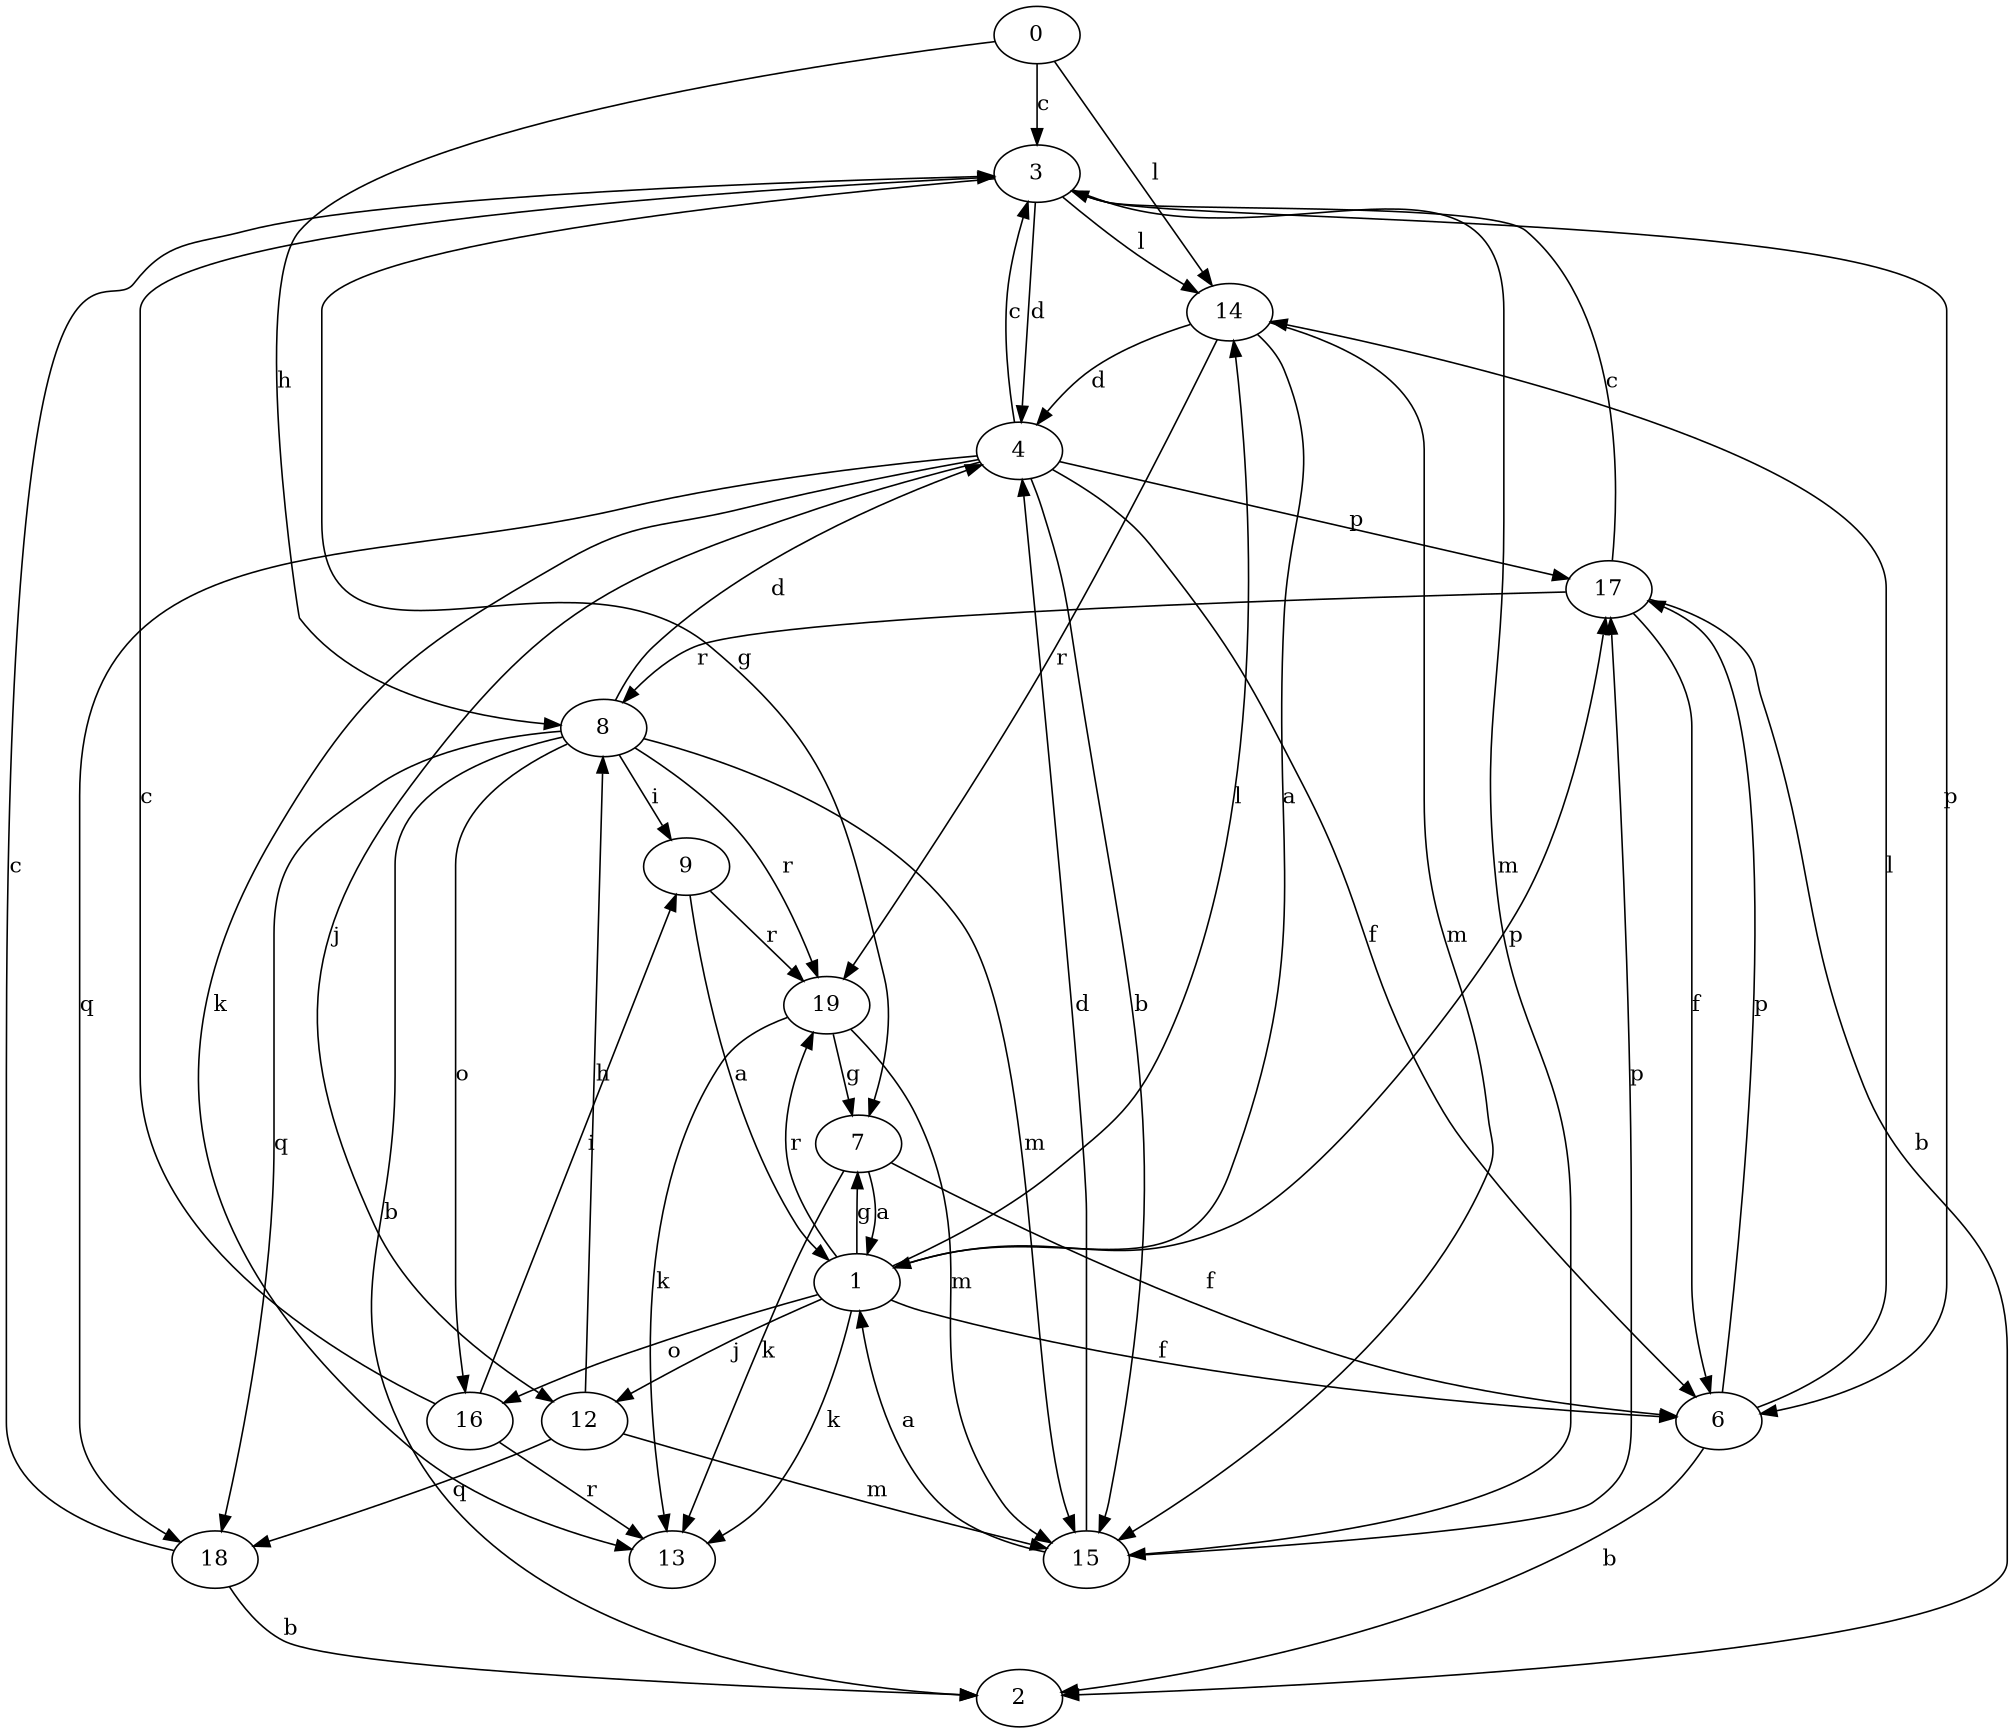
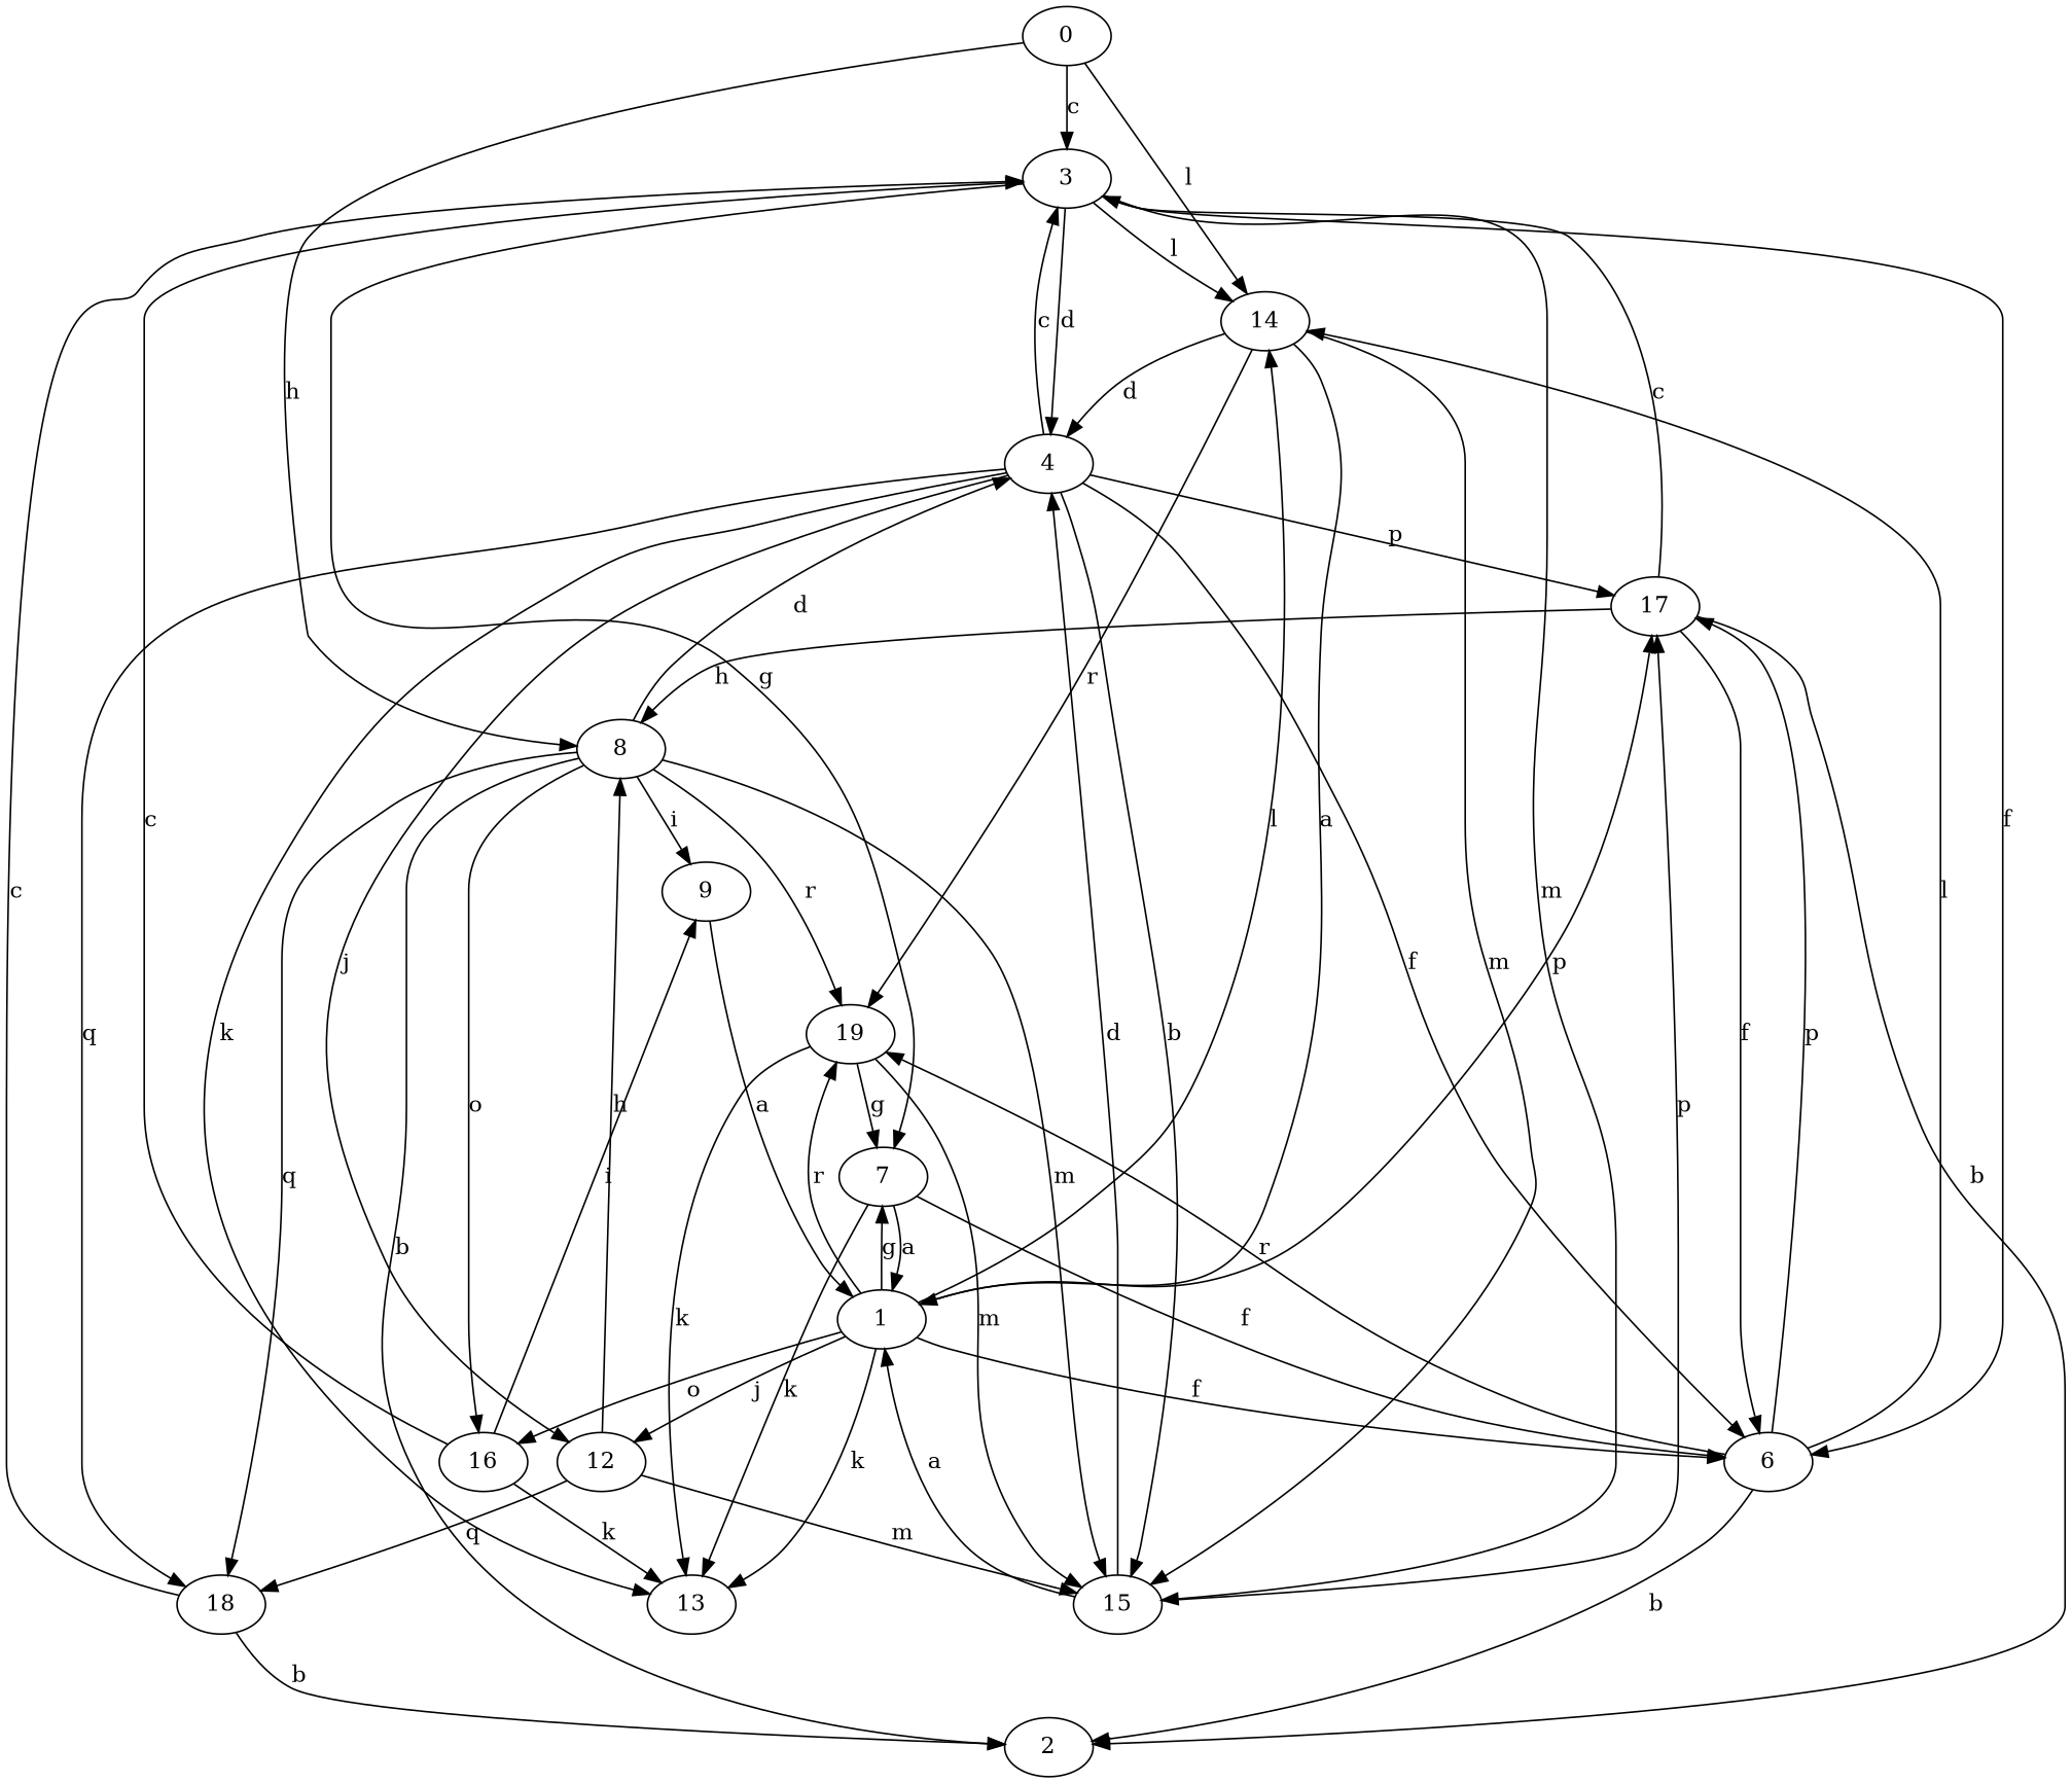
  strict digraph {
    0
    3
    8
    14
    6
    7
    4
    15
    16
    19
    18
    2
    9
    1
    12
    13
    17
    0 -> 3 [label=c]
    0 -> 8 [label=h]
    0 -> 14 [label=l]
    3 -> 14 [label=l]
-   3 -> 6 [label=p]
+   3 -> 6 [label=f]
    3 -> 7 [label=g]
    3 -> 4 [label=d]
    3 -> 15 [label=m]
    8 -> 4 [label=d]
    8 -> 15 [label=m]
    8 -> 16 [label=o]
    8 -> 19 [label=r]
    8 -> 18 [label=q]
    8 -> 2 [label=b]
    8 -> 9 [label=i]
    14 -> 4 [label=d]
    14 -> 15 [label=m]
    14 -> 19 [label=r]
    14 -> 1 [label=a]
    6 -> 14 [label=l]
-   9 -> 19 [label=r]
+   6 -> 19 [label=r]
    6 -> 2 [label=b]
    6 -> 17 [label=p]
    7 -> 6 [label=f]
    7 -> 1 [label=a]
    7 -> 13 [label=k]
    4 -> 3 [label=c]
    4 -> 6 [label=f]
    4 -> 15 [label=b]
    4 -> 18 [label=q]
    4 -> 12 [label=j]
    4 -> 13 [label=k]
    4 -> 17 [label=p]
    15 -> 4 [label=d]
    15 -> 1 [label=a]
    15 -> 17 [label=p]
    16 -> 3 [label=c]
    16 -> 9 [label=i]
-   16 -> 13 [label=r]
+   16 -> 13 [label=k]
    19 -> 7 [label=g]
    19 -> 15 [label=m]
    19 -> 13 [label=k]
    18 -> 3 [label=c]
    18 -> 2 [label=b]
    9 -> 1 [label=a]
    1 -> 14 [label=l]
    1 -> 6 [label=f]
    1 -> 7 [label=g]
    1 -> 16 [label=o]
    1 -> 19 [label=r]
    1 -> 12 [label=j]
    1 -> 13 [label=k]
    1 -> 17 [label=p]
    12 -> 8 [label=h]
    12 -> 15 [label=m]
    12 -> 18 [label=q]
    17 -> 3 [label=c]
-   17 -> 8 [label=r]
+   17 -> 8 [label=h]
    17 -> 6 [label=f]
    17 -> 2 [label=b]
  }
